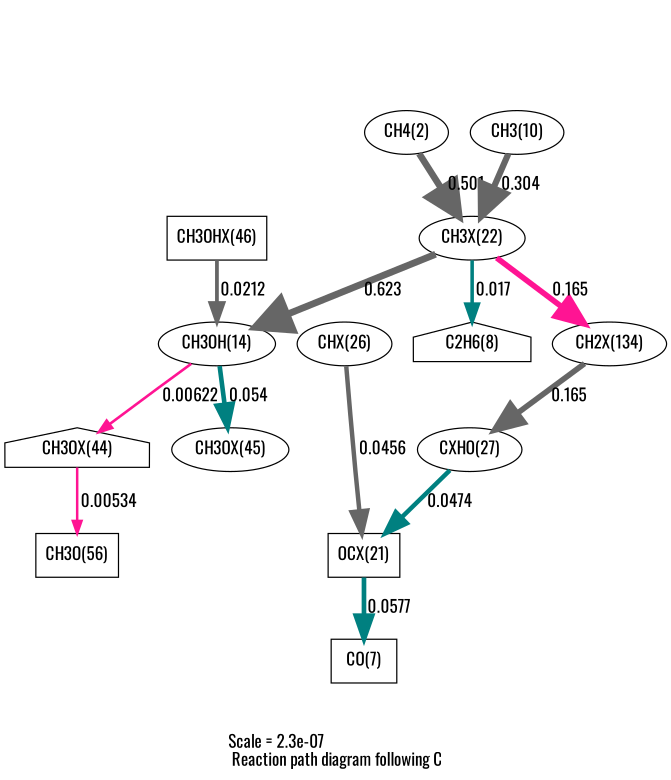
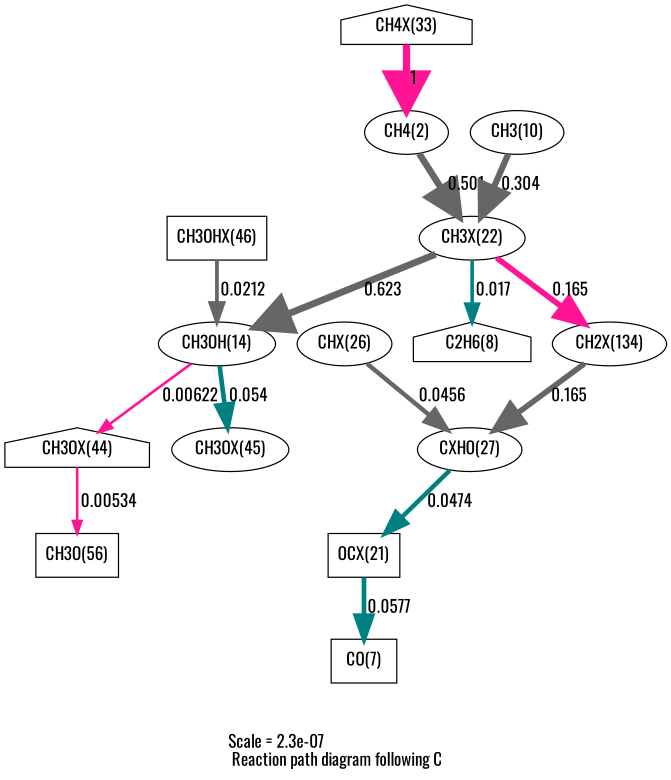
  digraph {
    fontname=Oswald
    label="Scale = 2.3e-07\l Reaction path diagram following C"
    node [fontname=Oswald shape=ellipse]
    edge [arrowsize=2.32 color=gray40 fontname=Oswald penwidth=4.64]
+   n1 [label="CH4X(33)" shape=house]
    n2 [label="CH4(2)"]
    n3 [label="CH3X(22)"]
    n4 [label="C2H6(8)" shape=house]
    n5 [label="CH3OH(14)"]
    n6 [label="CH2X(134)"]
    n7 [label="CH3OX(45)"]
    n8 [label="CH3OX(44)" shape=house]
    n9 [label="CXHO(27)"]
    n10 [label="CH3(10)"]
    n11 [label="CH3O(56)" shape=box]
    n12 [label="CHX(26)"]
    n13 [label="CH3OHX(46)" shape=box]
    n14 [label="OCX(21)" shape=box]
    n15 [label="CO(7)" shape=box]
+   n1 -> n2 [arrowsize=3 color=deeppink label=" 1" penwidth=6]
    n2 -> n3 [arrowsize=2.74 label=" 0.501" penwidth=5.48]
    n3 -> n4 [arrowsize=1.46 color=teal label=" 0.017" penwidth=2.92]
    n3 -> n5 [arrowsize=2.82 label=" 0.623" penwidth=5.64]
    n3 -> n6 [color=deeppink label=" 0.165"]
    n5 -> n7 [arrowsize=1.9 color=teal label=" 0.054" penwidth=3.8]
    n5 -> n8 [arrowsize=1.08 color=deeppink label=" 0.00622" penwidth=2.16]
    n6 -> n9 [label=" 0.165"]
    n8 -> n11 [arrowsize=1.02 color=deeppink label=" 0.00534" penwidth=2.05]
    n9 -> n14 [arrowsize=1.85 color=teal label=" 0.0474" penwidth=3.7]
    n10 -> n3 [arrowsize=2.55 label=" 0.304" penwidth=5.1]
-   n12 -> n14 [arrowsize=1.83 label=" 0.0456" penwidth=3.67]
+   n12 -> n9 [arrowsize=1.83 label=" 0.0456" penwidth=3.67]
    n13 -> n5 [arrowsize=1.55 label=" 0.0212" penwidth=3.09]
    n14 -> n15 [arrowsize=1.92 color=teal label=" 0.0577" penwidth=3.85]
  }
